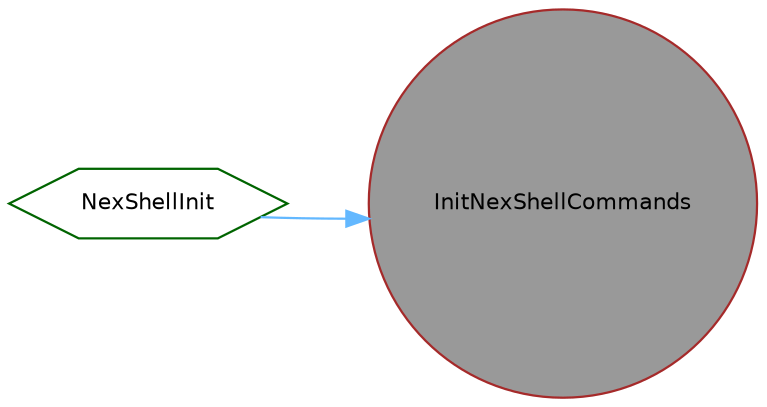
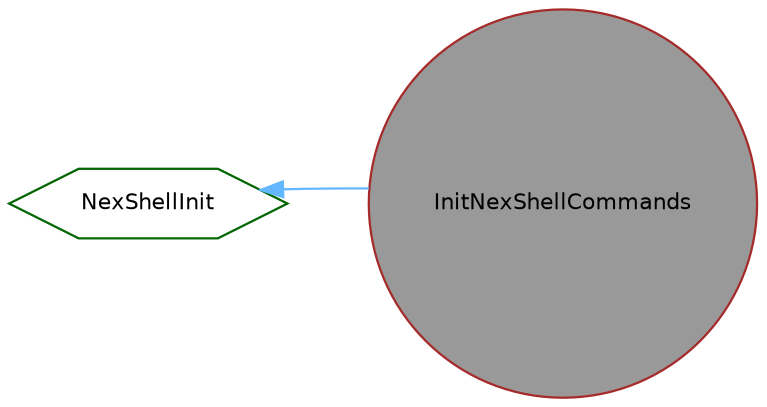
  digraph {
    rankdir=RL
    node [fontname=Helvetica fontsize=10 style=filled]
    n1 [color=brown fillcolor=grey60 fontcolor=black height=0.2 label=InitNexShellCommands shape=circle width=0.4]
    n2 [color=darkgreen fillcolor=white height=0.2 label=NexShellInit shape=hexagon width=0.4]
-   n1 -> n2 [color=steelblue1 dir=back fontname=Helvetica fontsize=10 labelfontname=Helvetica labelfontsize=10 style=solid]
+   n2 -> n1 [color=steelblue1 dir=back fontname=Helvetica fontsize=10 labelfontname=Helvetica labelfontsize=10 style=solid]
  }
